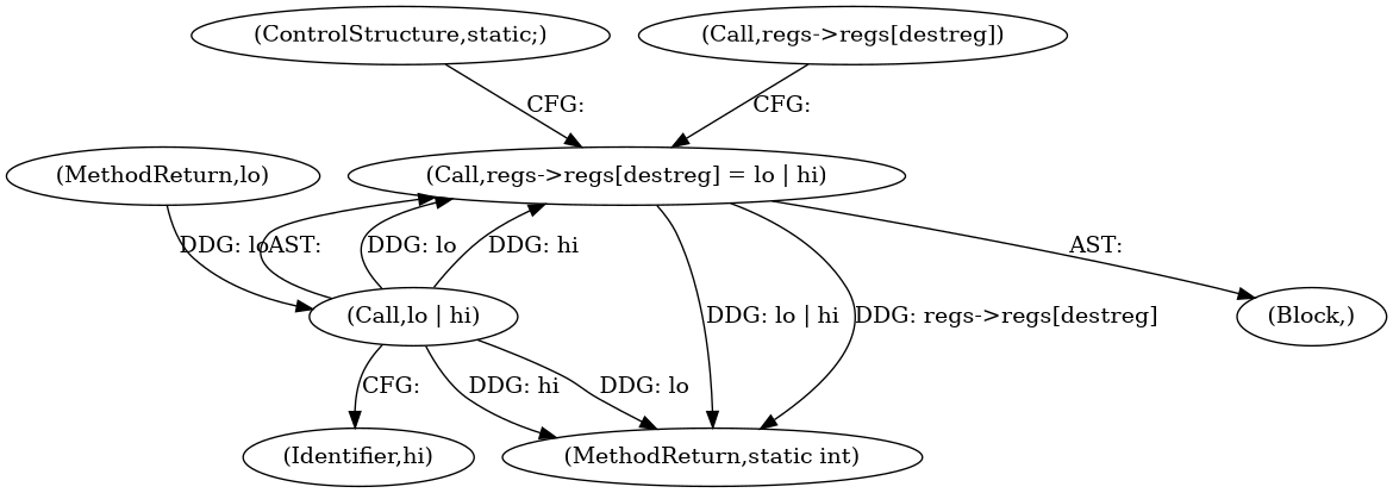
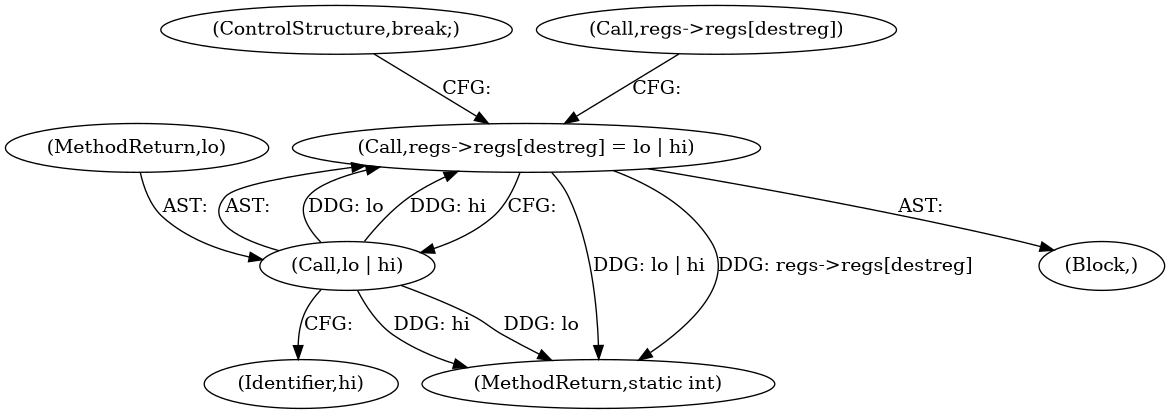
  digraph {
    n1 [label="(Call,regs->regs[destreg] = lo | hi)"]
    n2 [label="(Call,lo | hi)"]
    n3 [label="(MethodReturn,static int)"]
    n4 [label="(Block,)"]
    n5 [label="(Identifier,hi)"]
    n6 [label="(MethodReturn,lo)"]
-   n7 [label="(ControlStructure,static;)"]
+   n7 [label="(ControlStructure,break;)"]
    n8 [label="(Call,regs->regs[destreg])"]
+   n1 -> n2 [label="CFG: "]
    n1 -> n3 [label="DDG: lo | hi"]
    n1 -> n3 [label="DDG: regs->regs[destreg]"]
    n1 -> n4 [label="AST: "]
    n2 -> n1 [label="AST: "]
    n2 -> n1 [label="DDG: lo"]
    n2 -> n1 [label="DDG: hi"]
    n2 -> n3 [label="DDG: hi"]
    n2 -> n3 [label="DDG: lo"]
    n2 -> n5 [label="CFG: "]
-   n6 -> n2 [label="DDG: lo"]
+   n6 -> n2 [label="AST: "]
    n7 -> n1 [label="CFG: "]
    n8 -> n1 [label="CFG: "]
  }
